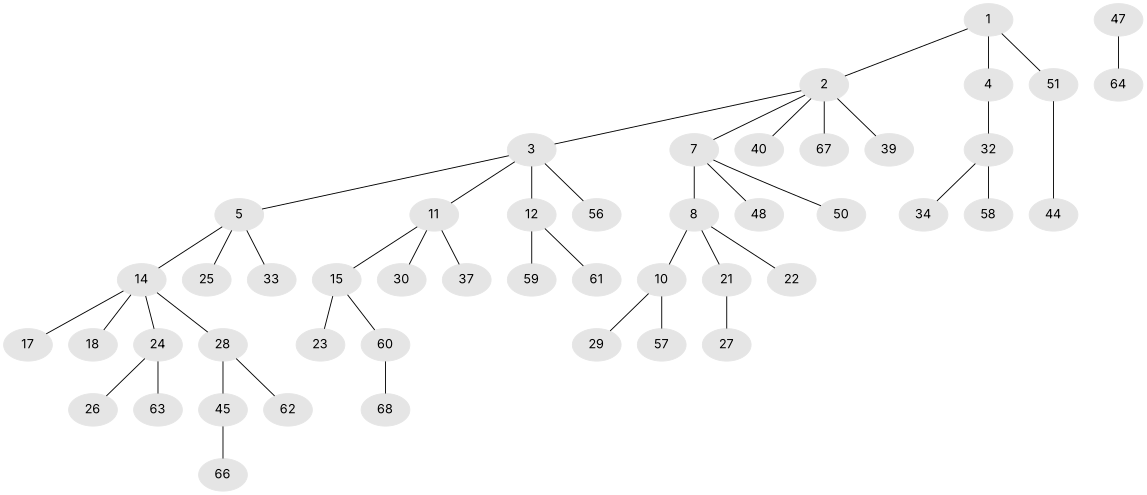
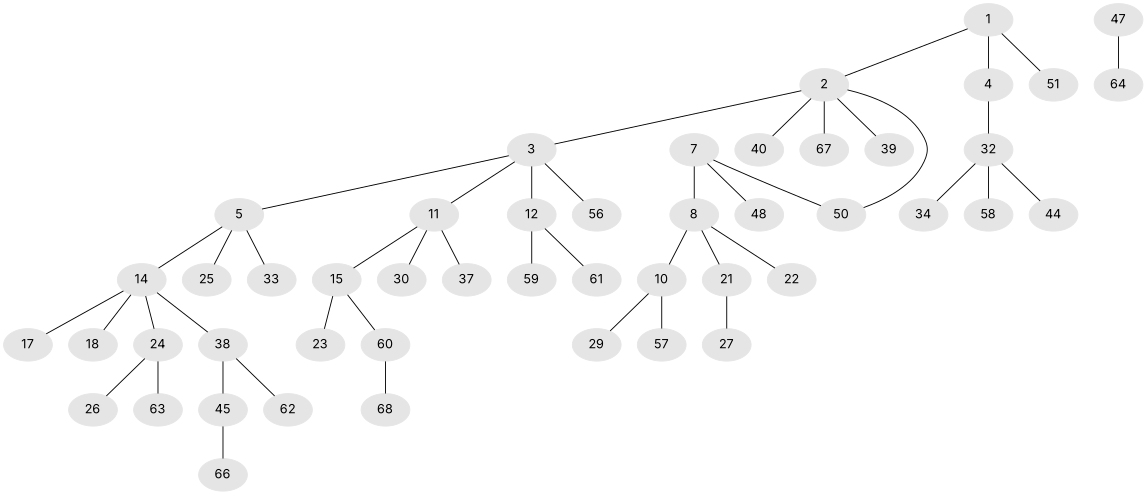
  graph {
    fontname=Inter
    node [color=gray90 fontname=Inter style=filled]
    edge [fontname=Inter]
    1 [super="+13"]
    2 [super="+16"]
    4 [super="+42"]
    51 [super="+54"]
    3 [super="+20"]
    7 [super="+19"]
    40
    67
    39
    32 [super="+41"]
    5 [super="+6"]
    11
    12 [super="+31"]
    56
    8 [super="+9"]
    48
    50 [super="+52"]
    14 [super="+49"]
    25 [super="+53"]
    33
    15 [super="+55"]
    30 [super="+38"]
    37 [super="+65"]
    59
    61
    34
    44
    58
    17
    18
    24 [super="+35"]
-   28 [super="+36"]
+   28 [super="+36" label=38]
    10 [super="+43"]
    21
    22
    29
    57
    27 [super="+46"]
    23
    60
    26
    63
    45
    62
    68 [super="+69"]
    66
    47
    64
    1 -- 2
    1 -- 4
    1 -- 51
    2 -- 3
-   2 -- 7
+   2 -- 50
    2 -- 40
    2 -- 67
    2 -- 39
    4 -- 32
    3 -- 5
    3 -- 11
    3 -- 12
    3 -- 56
    7 -- 8
    7 -- 48
    7 -- 50
    32 -- 34
-   51 -- 44
+   32 -- 44
    32 -- 58
    5 -- 14
    5 -- 25
    5 -- 33
    11 -- 15
    11 -- 30
    11 -- 37
    12 -- 59
    12 -- 61
    8 -- 10
    8 -- 21
    8 -- 22
    14 -- 17
    14 -- 18
    14 -- 24
    14 -- 28
    15 -- 23
    15 -- 60
    24 -- 26
    24 -- 63
    28 -- 45
    28 -- 62
    10 -- 29
    10 -- 57
    21 -- 27
    60 -- 68
    45 -- 66
    47 -- 64
  }
